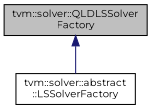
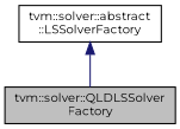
  digraph {
    fontname=Montserrat
    node [color=black fontname=Montserrat fontsize=10 shape=record style=filled]
    n1 [fillcolor=grey75 fontcolor=black height=0.2 label="tvm::solver::QLDLSSolver\lFactory" width=0.4]
    n2 [fillcolor=white height=0.2 label="tvm::solver::abstract\l::LSSolverFactory" width=0.4]
-   n1 -> n2 [color=midnightblue dir=back fontname=Montserrat fontsize=10 labelfontname=Helvetica labelfontsize=10 style=solid]
+   n2 -> n1 [color=midnightblue dir=back fontname=Montserrat fontsize=10 labelfontname=Helvetica labelfontsize=10 style=solid]
  }
